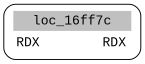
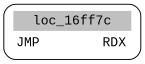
  digraph {
-   n1 [fontname="Courier New" label=<<table border="0" cellborder="0" cellpadding="3"><tr><td align="center" colspan="2" bgcolor="grey">loc_16ff7c</td></tr><tr><td align="left">RDX        RDX</td></tr></table>> shape=Mrecord]
+   n1 [fontname="Courier New" label=<<table border="0" cellborder="0" cellpadding="3"><tr><td align="center" colspan="2" bgcolor="grey">loc_16ff7c</td></tr><tr><td align="left">JMP        RDX</td></tr></table>> shape=Mrecord]
  }
